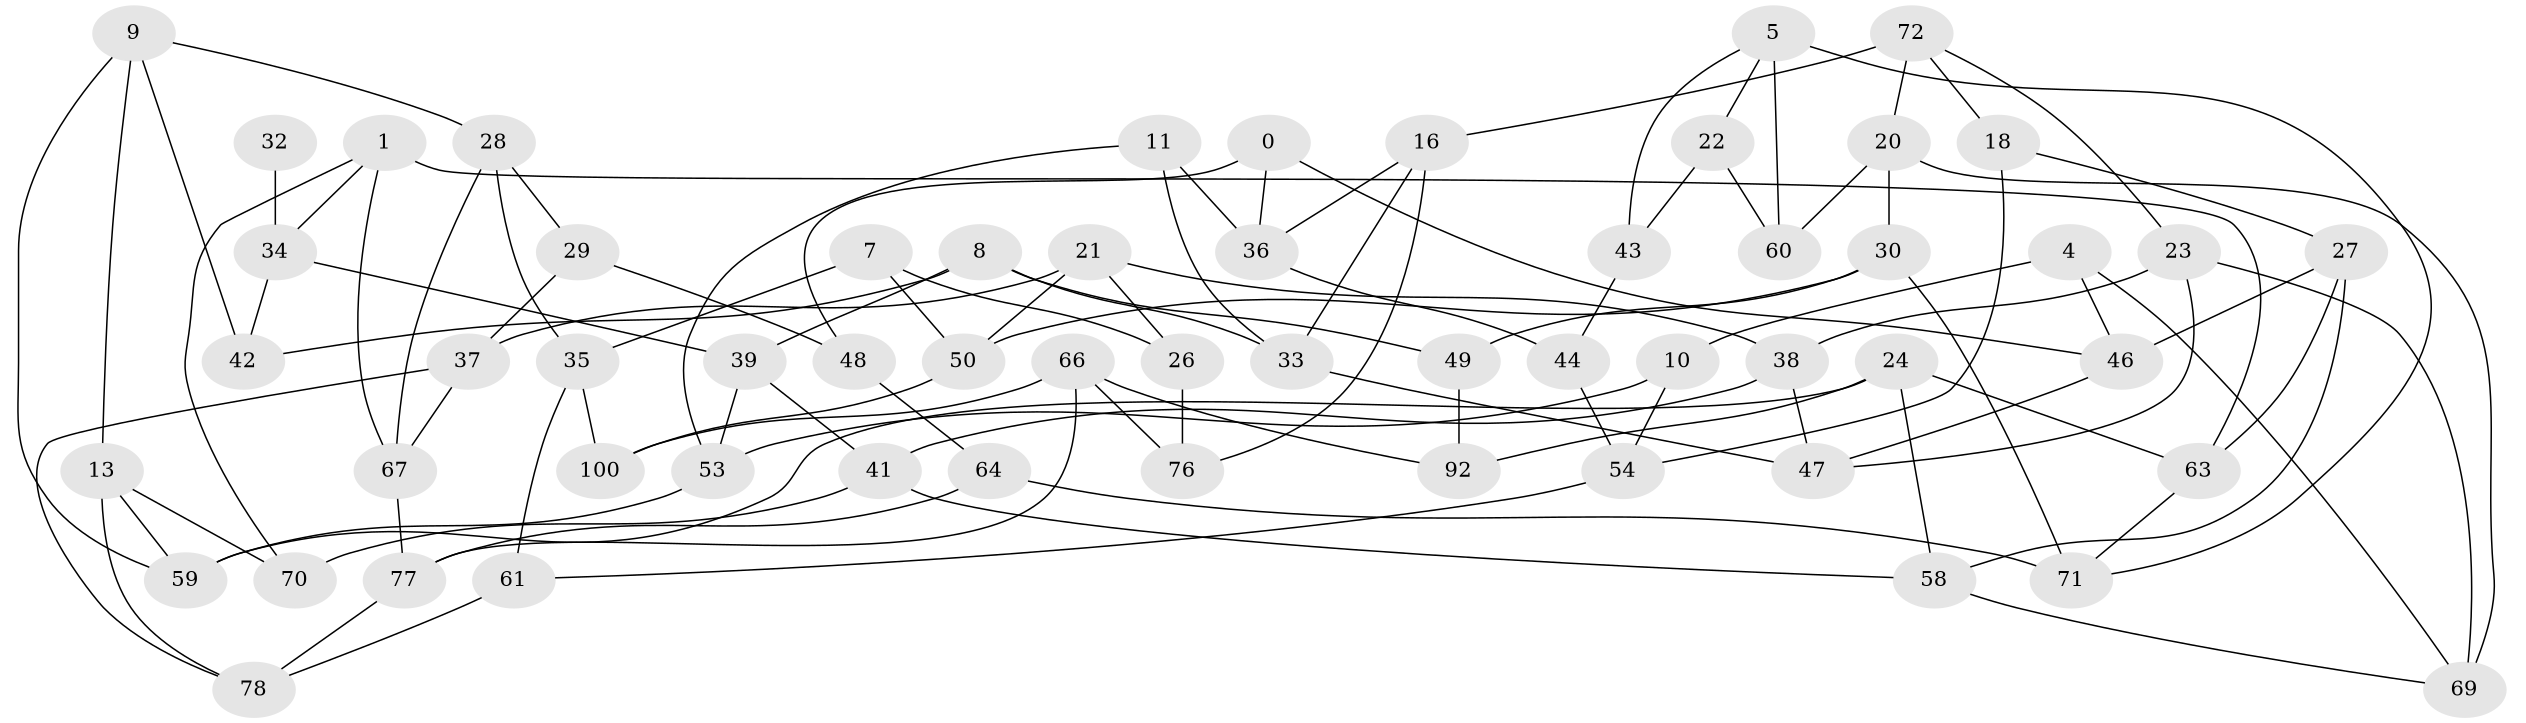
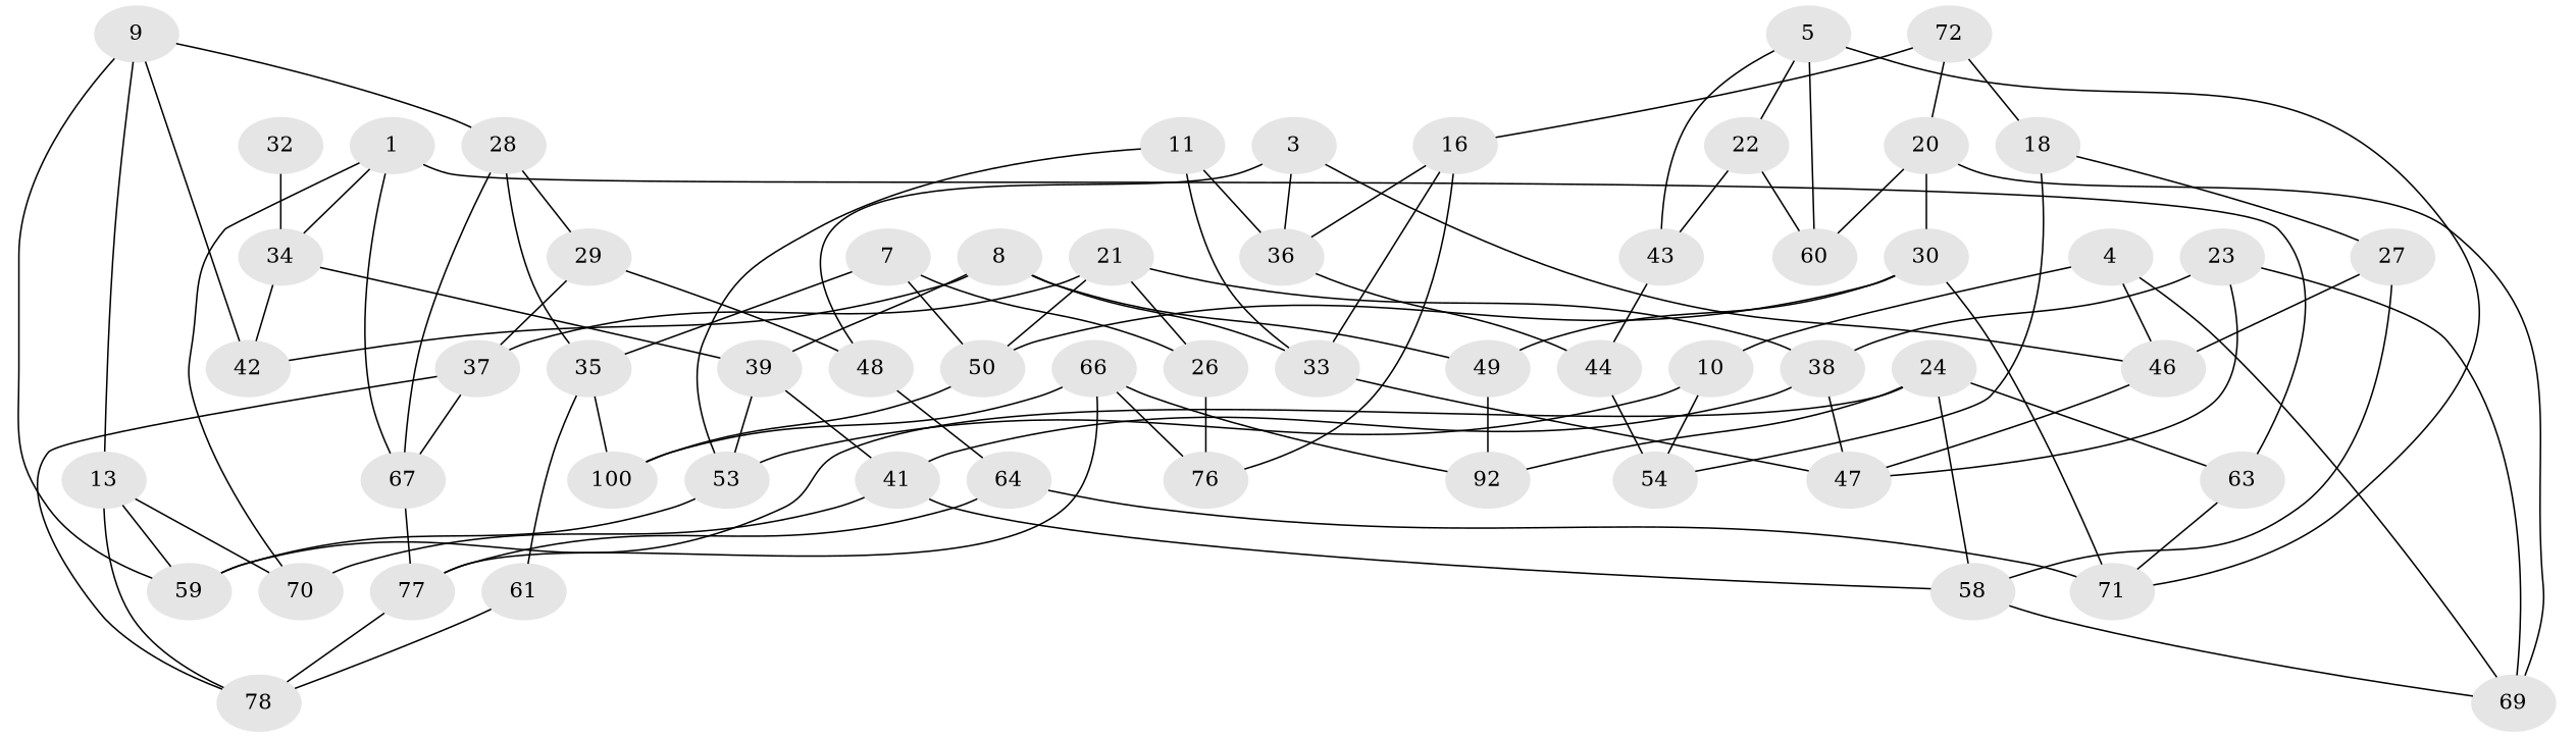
  graph {
    node [color=gray90 style=filled]
    1 [super="+6"]
    34 [super="+93"]
    63 [super="+86"]
    67 [super="+88"]
    70
    39 [super="+65"]
    42
    71 [super="+82"]
    77 [super="+79"]
    22 [super="+81"]
    43
    60
    26 [super="+72"]
    76
    32
    36 [super="+73"]
    44
-   3 [label=0]
+   3
    46 [super="+91"]
    48 [super="+56"]
    47 [super="+97"]
    64
    4
    10
    69
    53 [super="+90"]
    54 [super="+83"]
    5 [super="+17"]
    7
    35 [super="+89"]
    50 [super="+98"]
    61 [super="+96"]
    100
    8 [super="+19"]
    33 [super="+94"]
    49
    41 [super="+52"]
    92
    9 [super="+95"]
    13 [super="+14"]
    28 [super="+31"]
    59 [super="+75"]
    78 [super="+85"]
    29 [super="+68"]
    11
    n46 [label=72 super="+15"]
    16 [super="+45"]
    18
    20 [super="+40"]
    23 [super="+51"]
    27 [super="+57"]
    30 [super="+87"]
    38 [super="+55"]
    58 [super="+80"]
    21 [super="+84"]
    37 [super="+74"]
    24 [super="+25"]
    66 [super="+99"]
    1 -- 34
    1 -- 63
    1 -- 67
    1 -- 70
    34 -- 39
    34 -- 42
    63 -- 71
    67 -- 77
    39 -- 53
    39 -- 41
    77 -- 78
    22 -- 43
    22 -- 60
    43 -- 44
    26 -- 76
    32 -- 34
    36 -- 44
    44 -- 54
    3 -- 36
    3 -- 46
    3 -- 48
    46 -- 47
    48 -- 64
    64 -- 71
    64 -- 77
    4 -- 46
    4 -- 10
    4 -- 69
    10 -- 53
    10 -- 54
    53 -- 59
-   54 -- 61
    5 -- 71
    5 -- 22
    5 -- 43
    5 -- 60
    7 -- 26
    7 -- 35
    7 -- 50
    35 -- 61
    35 -- 100
    50 -- 100
    61 -- 78
    8 -- 39
    8 -- 42
    8 -- 33
    8 -- 49
    33 -- 47
    49 -- 92
    41 -- 70
    41 -- 58
    9 -- 42
    9 -- 13
    9 -- 28
    9 -- 59
    13 -- 70
    13 -- 59
    13 -- 78
    28 -- 67
    28 -- 35
    28 -- 29
    29 -- 48 [weight=2]
    29 -- 37
    11 -- 36
    11 -- 53
    11 -- 33
    n46 -- 16
    n46 -- 18
    n46 -- 20
-   n46 -- 23
    16 -- 76
    16 -- 36
    16 -- 33
    18 -- 54
    18 -- 27
    20 -- 60
    20 -- 69
    20 -- 30
    23 -- 47
    23 -- 69
    23 -- 38
-   27 -- 63
    27 -- 46
    27 -- 58
    30 -- 71
    30 -- 50
    30 -- 49
    38 -- 47
    38 -- 41
    58 -- 69
    21 -- 26
    21 -- 50
    21 -- 38
    21 -- 37
    37 -- 67
    37 -- 78
    24 -- 63
    24 -- 92
    24 -- 59
    24 -- 58
    66 -- 77
    66 -- 76
    66 -- 100
    66 -- 92
  }
